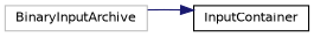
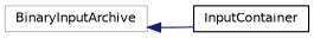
  digraph {
    rankdir=LR
    node [fillcolor=white fontname=Helvetica fontsize=10 shape=record style=filled]
    n1 [color=grey75 height=0.2 label=BinaryInputArchive width=0.4]
    n2 [color=black height=0.2 label=InputContainer width=0.4]
-   n2 -> n1 [color=midnightblue dir=back fontname=Helvetica fontsize=10 labelfontname=Helvetica labelfontsize=10 style=solid]
+   n1 -> n2 [color=midnightblue dir=back fontname=Helvetica fontsize=10 labelfontname=Helvetica labelfontsize=10 style=solid]
  }
